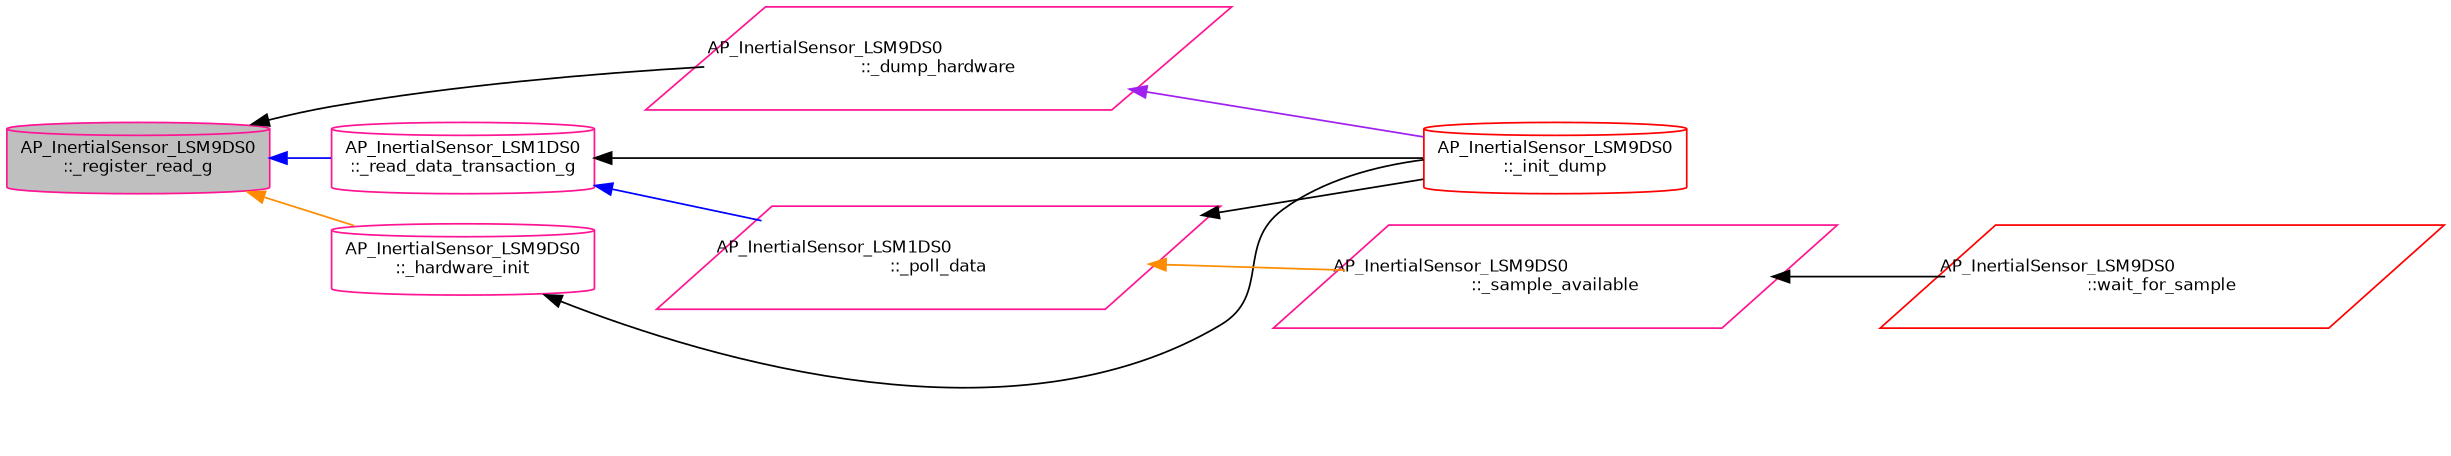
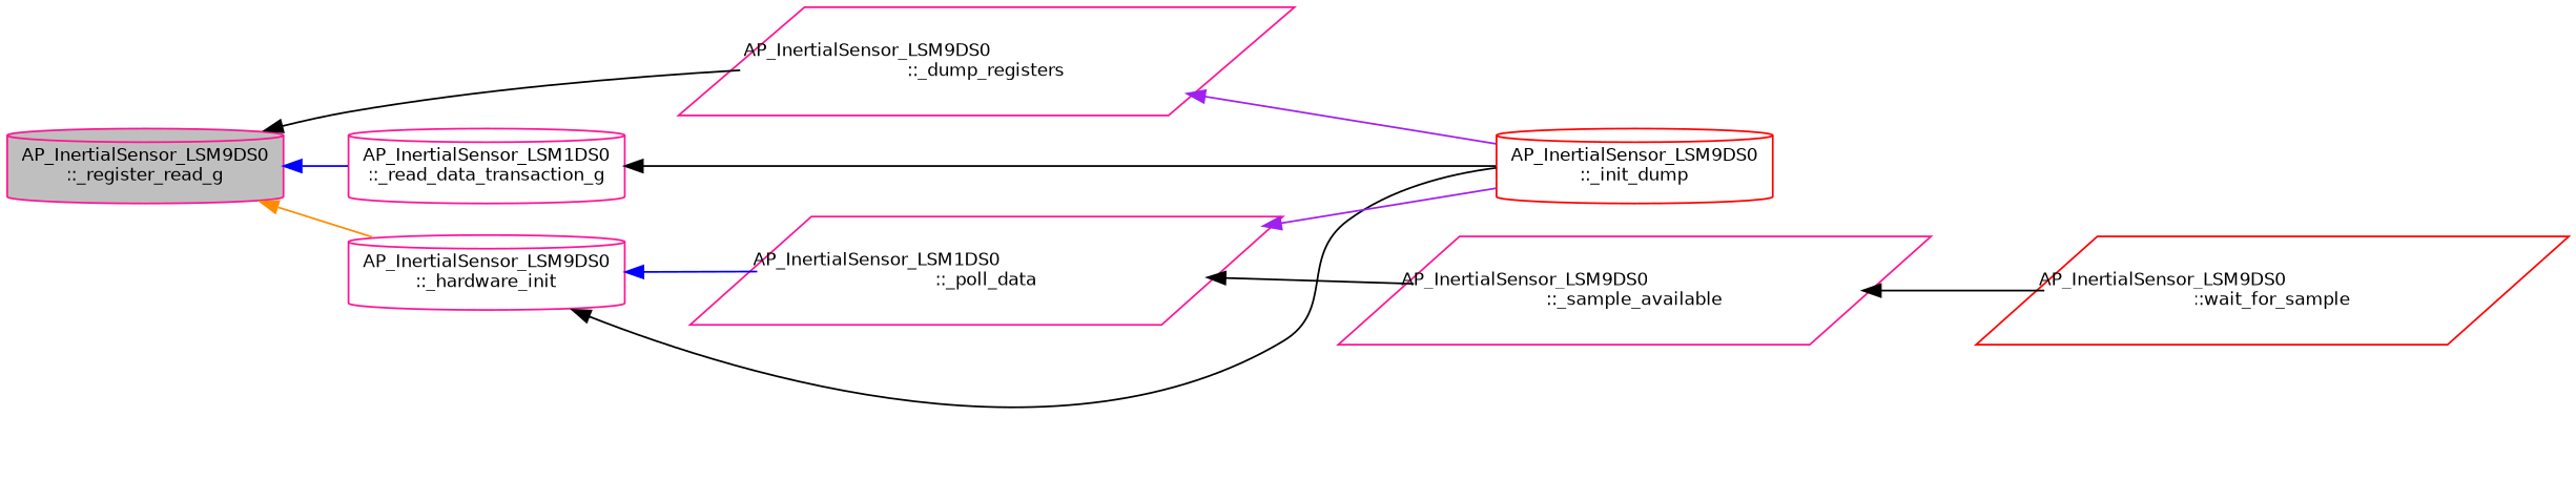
  digraph {
    rankdir=LR
    node [color=deeppink fillcolor=white fontname=Helvetica fontsize=10 shape=cylinder style=filled]
    edge [color=black dir=back fontname=Helvetica fontsize=10 labelfontname=Helvetica labelfontsize=10 style=solid]
    n1 [fillcolor=grey75 fontcolor=black height=0.2 label="AP_InertialSensor_LSM9DS0\l::_register_read_g" width=0.4]
-   n2 [height=0.2 label="AP_InertialSensor_LSM9DS0\l::_dump_hardware" shape=parallelogram width=0.4]
+   n2 [height=0.2 label="AP_InertialSensor_LSM9DS0\l::_dump_registers" shape=parallelogram width=0.4]
    n3 [height=0.2 label="AP_InertialSensor_LSM9DS0\l::_hardware_init" width=0.4]
    n4 [height=0.2 label="AP_InertialSensor_LSM1DS0\l::_read_data_transaction_g" width=0.4]
    n5 [color=red height=0.2 label="AP_InertialSensor_LSM9DS0\l::_init_dump" width=0.4]
    n6 [height=0.2 label="AP_InertialSensor_LSM1DS0\l::_poll_data" shape=parallelogram width=0.4]
    n7 [height=0.2 label="AP_InertialSensor_LSM9DS0\l::_sample_available" shape=parallelogram width=0.4]
    n8 [color=red height=0.2 label="AP_InertialSensor_LSM9DS0\l::wait_for_sample" shape=parallelogram width=0.4]
    n1 -> n2
    n1 -> n3 [color=darkorange]
    n1 -> n4 [color=blue]
    n2 -> n5 [color=purple]
    n3 -> n5
    n4 -> n5
-   n4 -> n6 [color=blue]
-   n6 -> n5
-   n6 -> n7 [color=darkorange]
+   n3 -> n6 [color=blue]
+   n6 -> n5 [color=purple]
+   n6 -> n7
    n7 -> n8
  }
